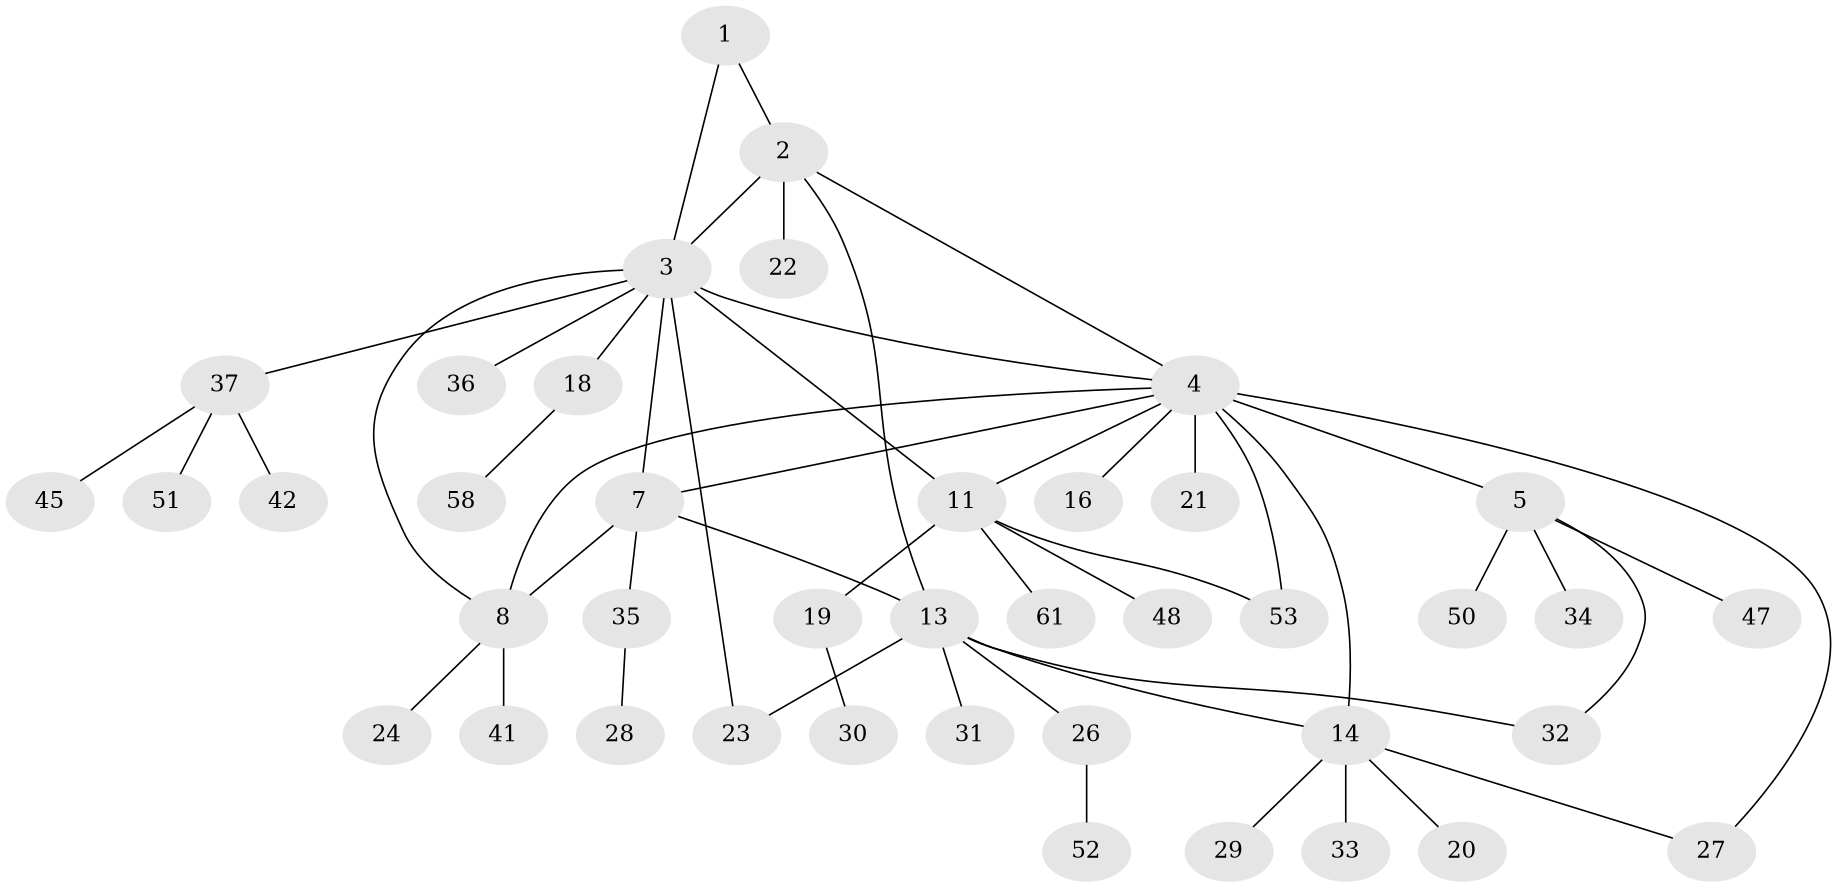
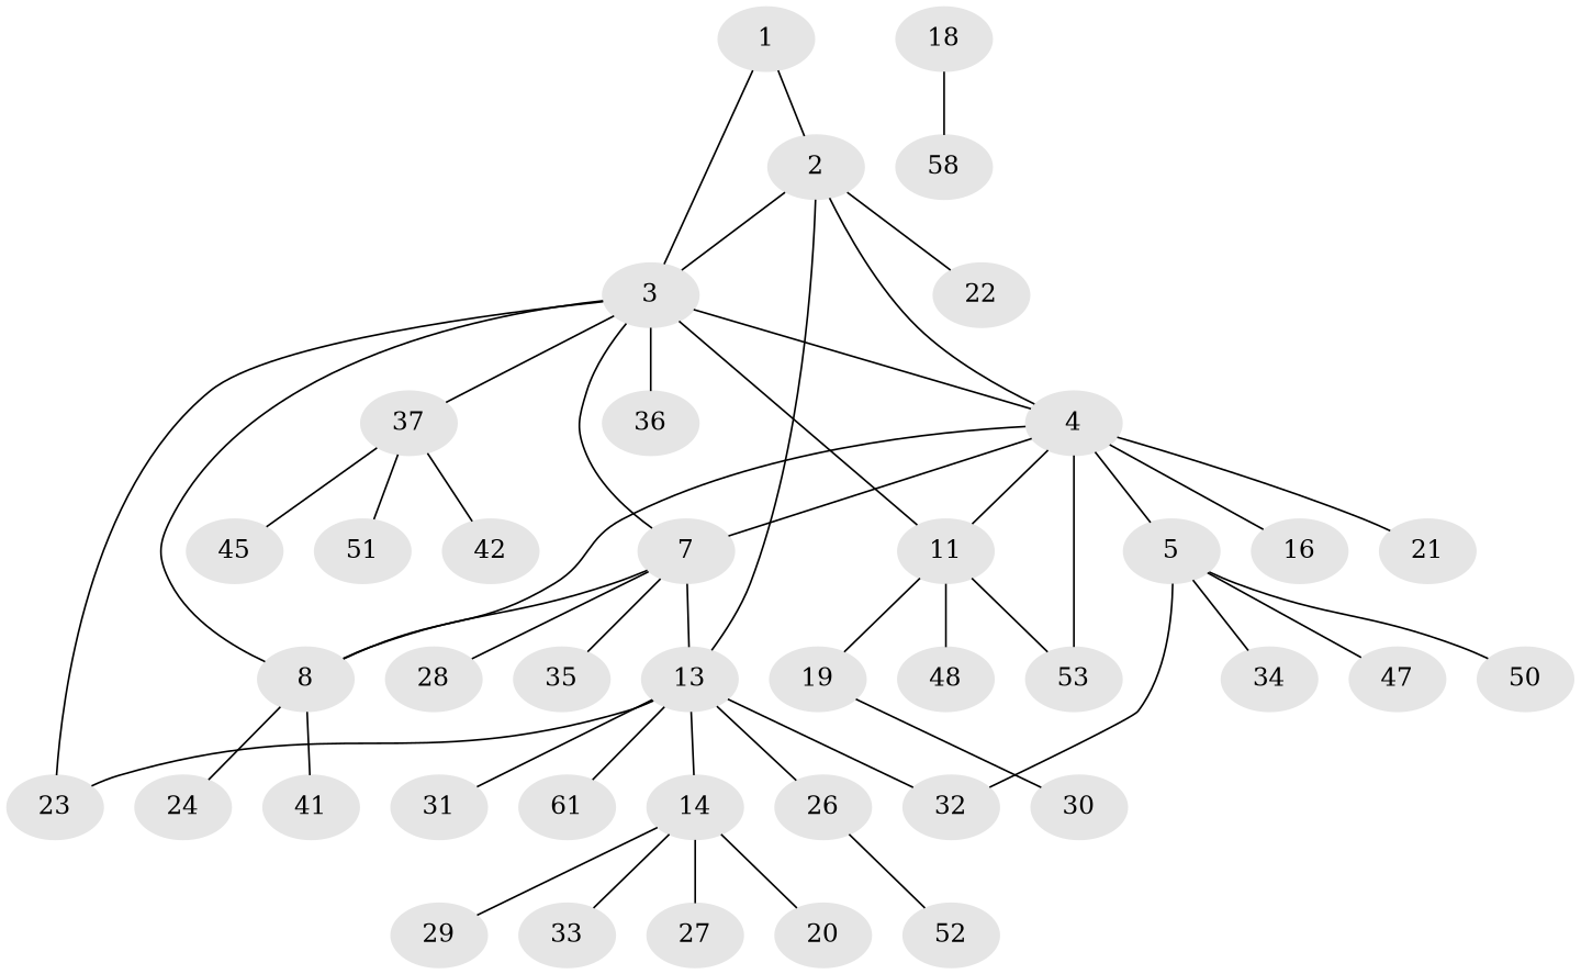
  graph {
    node [color=gray90 style=filled]
    1 [super="+46"]
    2 [super="+43"]
    3 [super="+12"]
    4 [super="+10"]
    13 [super="+15"]
    22
    7 [super="+55"]
    8 [super="+9"]
    11 [super="+38"]
    18 [super="+57"]
    23
    36
    37 [super="+39"]
    5 [super="+6"]
    14 [super="+28"]
    16
    21 [super="+40"]
    27
    53
    26 [super="+59"]
    31 [super="+49"]
    32
    61
    n24 [label=28]
    35
    24 [super="+34"]
    41
    19
    48
    58
    42
    45
    51
    n34 [label=34]
    47
    50 [super="+60"]
    20 [super="+56"]
    29
    33
    52
    30 [super="+54"]
    1 -- 2
    1 -- 3
    2 -- 3
    2 -- 4
    2 -- 13
    2 -- 22
    3 -- 4
    3 -- 7
    3 -- 8
    3 -- 11
-   3 -- 18
    3 -- 23
    3 -- 36
    3 -- 37
    4 -- 7
    4 -- 8
    4 -- 11
    4 -- 5 [weight=2]
-   4 -- 14
    4 -- 16
    4 -- 21
-   4 -- 27
    4 -- 53 [weight=2]
    13 -- 23
    13 -- 14 [weight=2]
    13 -- 26
    13 -- 31
    13 -- 32
-   11 -- 61
+   13 -- 61
    7 -- 13
    7 -- 8 [weight=2]
-   35 -- n24
+   7 -- n24
    7 -- 35
    8 -- 24
    8 -- 41
    11 -- 53
    11 -- 19
    11 -- 48
    18 -- 58
    37 -- 42
    37 -- 45
    37 -- 51
    5 -- 32
    5 -- n34
    5 -- 47
    5 -- 50
    14 -- 27
    14 -- 20
    14 -- 29
    14 -- 33
    26 -- 52
    19 -- 30
  }
